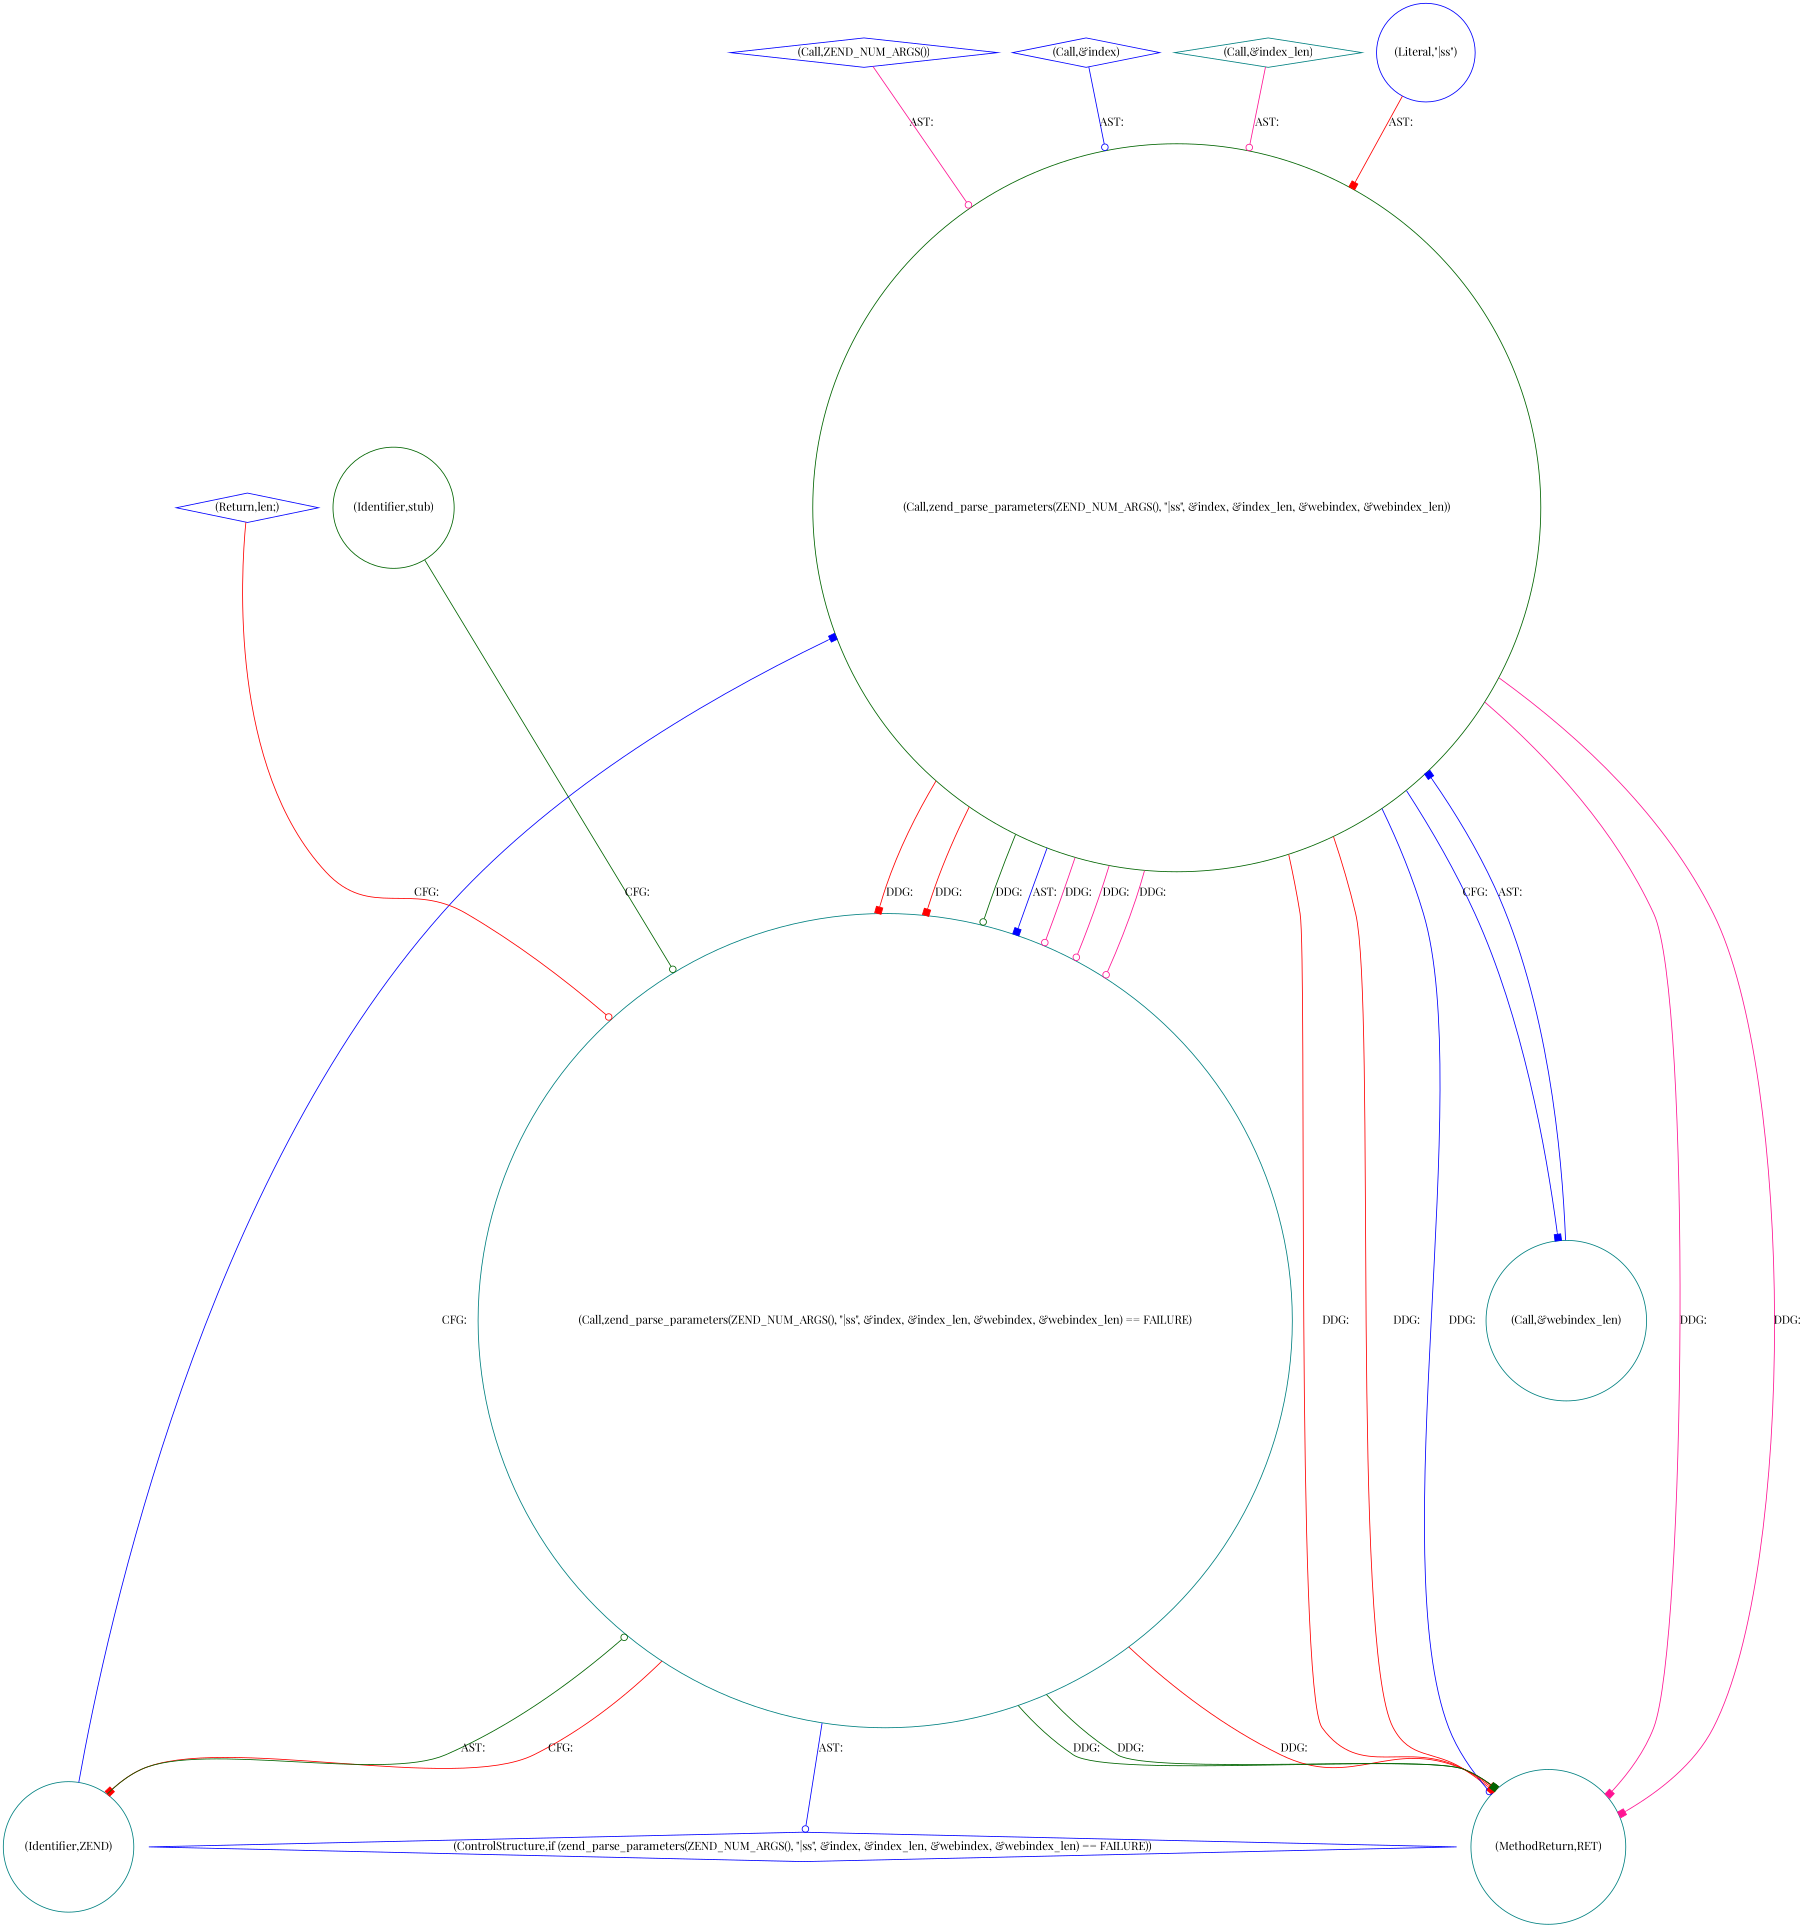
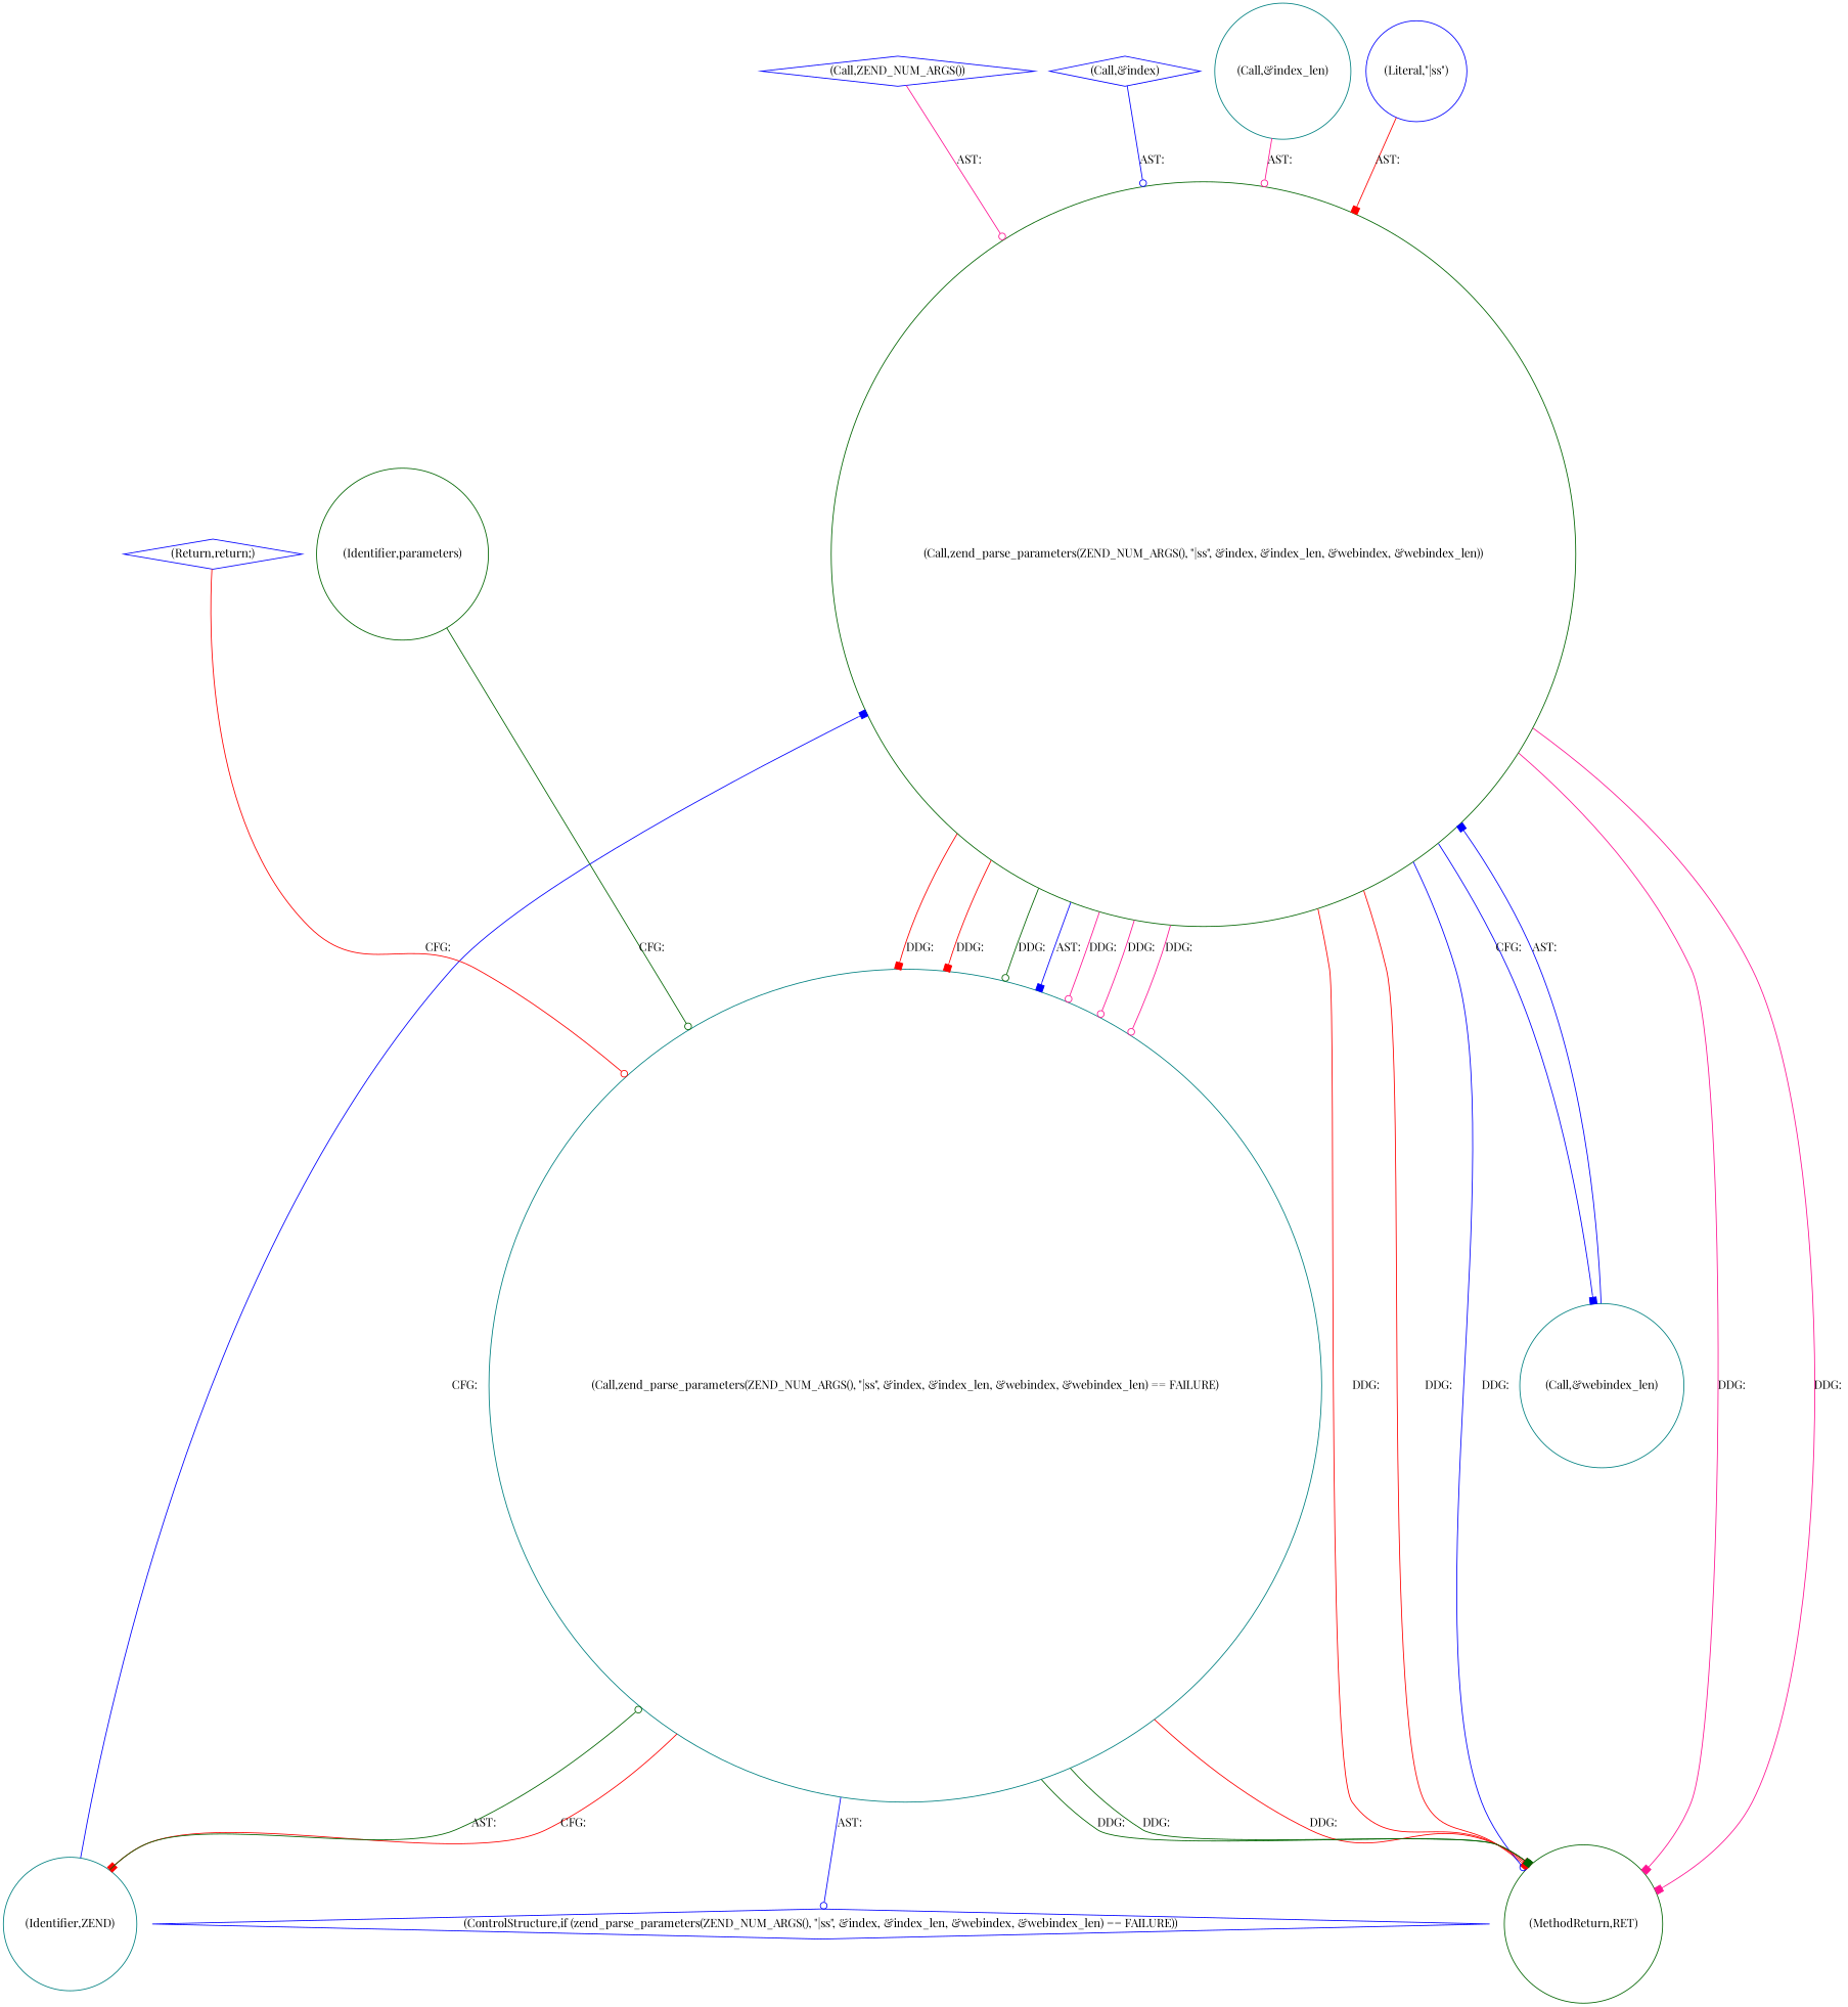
  digraph {
    fontname="Playfair Display"
    node [color=blue fontname="Playfair Display" shape=circle]
    edge [arrowhead=box color=red fontname="Playfair Display"]
    n1 [color=darkgreen label="(Call,zend_parse_parameters(ZEND_NUM_ARGS(), \"|ss\", &index, &index_len, &webindex, &webindex_len))"]
    n2 [color=teal label="(Call,zend_parse_parameters(ZEND_NUM_ARGS(), \"|ss\", &index, &index_len, &webindex, &webindex_len) == FAILURE)"]
-   n3 [color=teal label="(MethodReturn,RET)"]
+   n3 [color=darkgreen label="(MethodReturn,RET)"]
    n4 [color=teal label="(Call,&webindex_len)"]
    n5 [color=teal label="(Identifier,ZEND)"]
    n6 [label="(ControlStructure,if (zend_parse_parameters(ZEND_NUM_ARGS(), \"|ss\", &index, &index_len, &webindex, &webindex_len) == FAILURE))" shape=diamond]
    n7 [label="(Call,ZEND_NUM_ARGS())" shape=diamond]
-   n8 [color=darkgreen label="(Identifier,stub)"]
+   n8 [color=darkgreen label="(Identifier,parameters)"]
    n9 [label="(Call,&index)" shape=diamond]
-   n10 [color=teal label="(Call,&index_len)" shape=diamond]
-   n11 [label="(Return,len;)" shape=diamond]
+   n10 [color=teal label="(Call,&index_len)"]
+   n11 [label="(Return,return;)" shape=diamond]
    n12 [label="(Literal,\"|ss\")"]
    n1 -> n2 [color=blue label="AST: "]
    n1 -> n2 [arrowhead=odot color=deeppink label="DDG: "]
    n1 -> n2 [arrowhead=odot color=deeppink label="DDG: "]
    n1 -> n2 [arrowhead=odot color=deeppink label="DDG: "]
    n1 -> n2 [label="DDG: "]
    n1 -> n2 [label="DDG: "]
    n1 -> n2 [arrowhead=odot color=darkgreen label="DDG: "]
    n1 -> n3 [color=deeppink label="DDG: "]
    n1 -> n3 [color=deeppink label="DDG: "]
    n1 -> n3 [label="DDG: "]
    n1 -> n3 [arrowhead=odot color=blue label="DDG: "]
    n1 -> n3 [label="DDG: "]
    n1 -> n4 [color=blue label="CFG: "]
    n2 -> n3 [arrowhead=odot color=darkgreen label="DDG: "]
    n2 -> n3 [label="DDG: "]
    n2 -> n3 [color=darkgreen label="DDG: "]
    n2 -> n5 [label="CFG: "]
    n2 -> n6 [arrowhead=odot color=blue label="AST: "]
    n4 -> n1 [color=blue label="AST: "]
    n5 -> n1 [color=blue label="CFG: "]
    n5 -> n2 [arrowhead=odot color=darkgreen label="AST: "]
    n7 -> n1 [arrowhead=odot color=deeppink label="AST: "]
    n8 -> n2 [arrowhead=odot color=darkgreen label="CFG: "]
    n9 -> n1 [arrowhead=odot color=blue label="AST: "]
    n10 -> n1 [arrowhead=odot color=deeppink label="AST: "]
    n11 -> n2 [arrowhead=odot label="CFG: "]
    n12 -> n1 [label="AST: "]
  }
